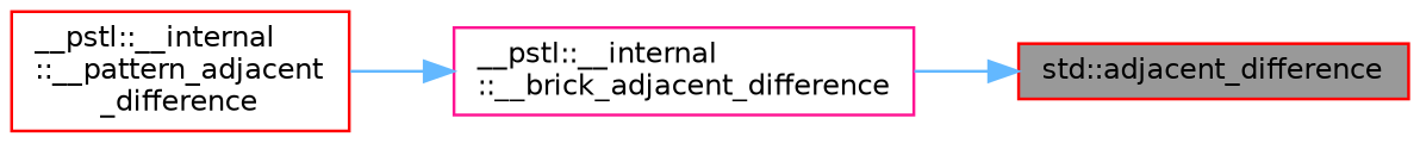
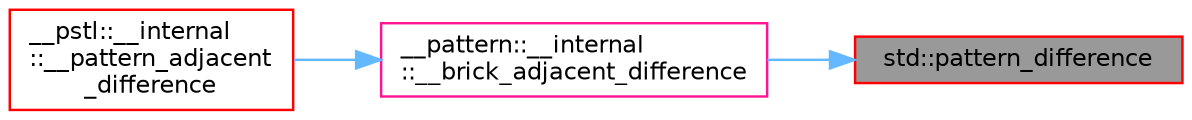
  digraph {
    rankdir=LR
    node [color=red fillcolor=white fontname=Helvetica fontsize=10 shape=box style=filled]
    edge [color=steelblue1 fontname=Helvetica fontsize=10 labelfontname=Helvetica labelfontsize=10 style=solid]
-   n1 [fillcolor=grey60 fontcolor=black height=0.2 label="std::adjacent_difference" width=0.4]
+   n1 [fillcolor=grey60 fontcolor=black height=0.2 label="std::pattern_difference" width=0.4]
    n2 [height=0.2 label="__pstl::__internal\l::__pattern_adjacent\l_difference" width=0.4]
-   n3 [color=deeppink height=0.2 label="__pstl::__internal\l::__brick_adjacent_difference" width=0.4]
+   n3 [color=deeppink height=0.2 label="__pattern::__internal\l::__brick_adjacent_difference" width=0.4]
    n2 -> n3
    n3 -> n1
  }
